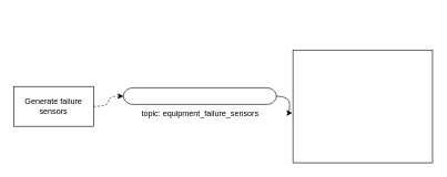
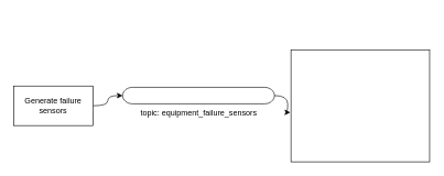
  <mxCell id="0" />
  <mxCell id="1" parent="0" />
- <mxCell id="2" style="edgeStyle=orthogonalEdgeStyle;rounded=0;orthogonalLoop=1;jettySize=auto;html=1;exitX=1;exitY=0.5;exitDx=0;exitDy=0;curved=1;dashed=1;" edge="1" parent="1" source="3" target="5"><mxGeometry relative="1" as="geometry" /></mxCell>
+ <mxCell id="2" style="edgeStyle=orthogonalEdgeStyle;rounded=0;orthogonalLoop=1;jettySize=auto;html=1;exitX=1;exitY=0.5;exitDx=0;exitDy=0;curved=1;" edge="1" parent="1" source="3" target="5"><mxGeometry relative="1" as="geometry" /></mxCell>
  <mxCell id="3" value="Generate failure sensors" style="rounded=0;whiteSpace=wrap;html=1;" vertex="1" parent="1"><mxGeometry x="20" y="130" width="120" height="60" as="geometry" /></mxCell>
  <mxCell id="4" value="" style="shape=image;verticalLabelPosition=bottom;labelBackgroundColor=default;verticalAlign=top;aspect=fixed;imageAspect=0;image=https://cdn3.iconfinder.com/data/icons/logos-and-brands-adobe/512/267_Python-512.png;" vertex="1" parent="1"><mxGeometry x="43" y="80" width="42" height="42" as="geometry" /></mxCell>
  <mxCell id="5" value="topic: equipment_failure_sensors" style="verticalLabelPosition=bottom;outlineConnect=0;align=center;dashed=0;html=1;verticalAlign=top;shape=mxgraph.pid2misc.column;columnType=common;direction=south;" vertex="1" parent="1"><mxGeometry x="185" y="132" width="230" height="25" as="geometry" /></mxCell>
  <mxCell id="6" value="" style="shape=image;verticalLabelPosition=bottom;labelBackgroundColor=default;verticalAlign=top;aspect=fixed;imageAspect=0;image=https://cdn.icon-icons.com/icons2/2699/PNG/512/apache_kafka_logo_icon_167866.png;" vertex="1" parent="1"><mxGeometry x="260" y="83" width="72" height="36" as="geometry" /></mxCell>
  <mxCell id="7" value="" style="rounded=0;whiteSpace=wrap;html=1;" vertex="1" parent="1"><mxGeometry x="440" y="75" width="210" height="170" as="geometry" /></mxCell>
  <mxCell id="8" value="" style="shape=image;verticalLabelPosition=bottom;labelBackgroundColor=default;verticalAlign=top;aspect=fixed;imageAspect=0;image=https://cdn.icon-icons.com/icons2/2415/PNG/512/postgresql_plain_wordmark_logo_icon_146390.png;" vertex="1" parent="1"><mxGeometry x="524" y="20" width="42" height="42" as="geometry" /></mxCell>
  <mxCell id="9" style="edgeStyle=orthogonalEdgeStyle;rounded=0;orthogonalLoop=1;jettySize=auto;html=1;entryX=-0.005;entryY=0.559;entryDx=0;entryDy=0;entryPerimeter=0;curved=1;" edge="1" parent="1" source="5" target="7"><mxGeometry relative="1" as="geometry" /></mxCell>
